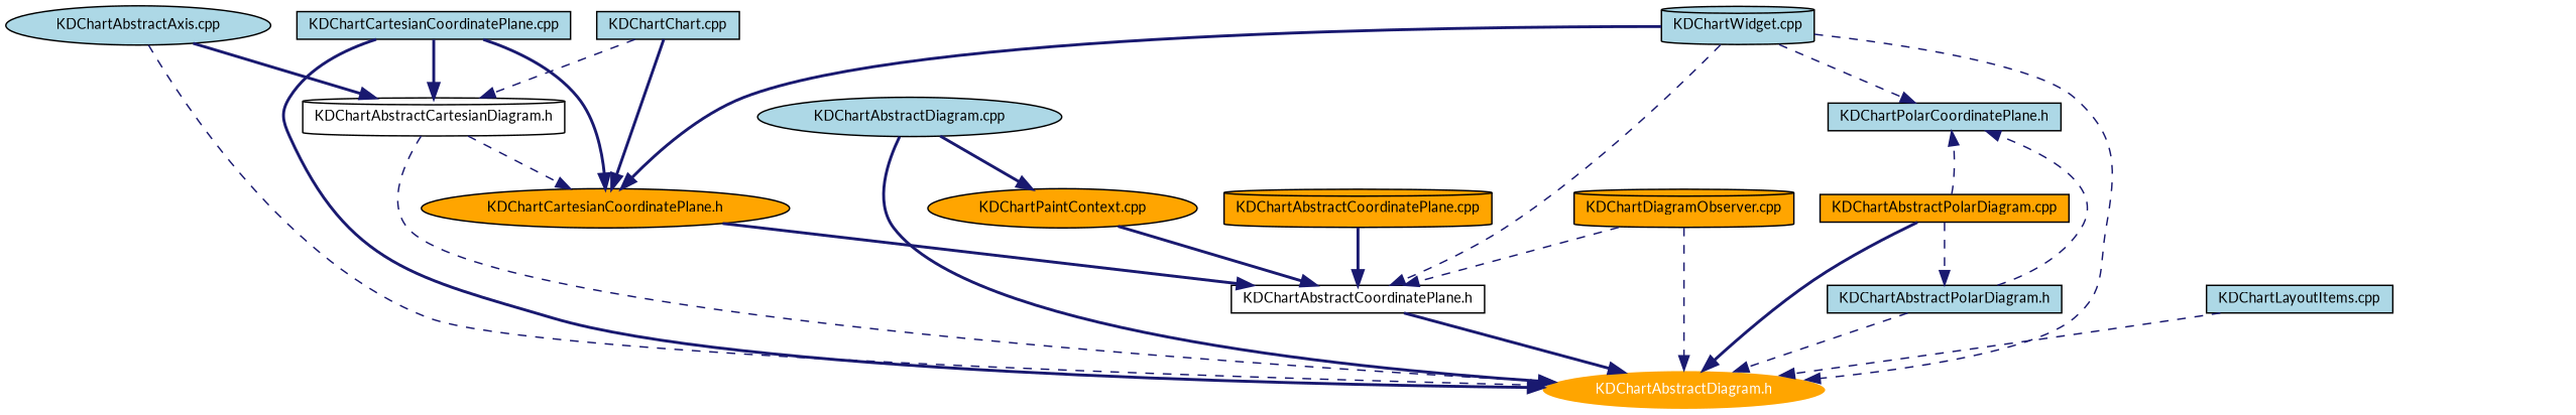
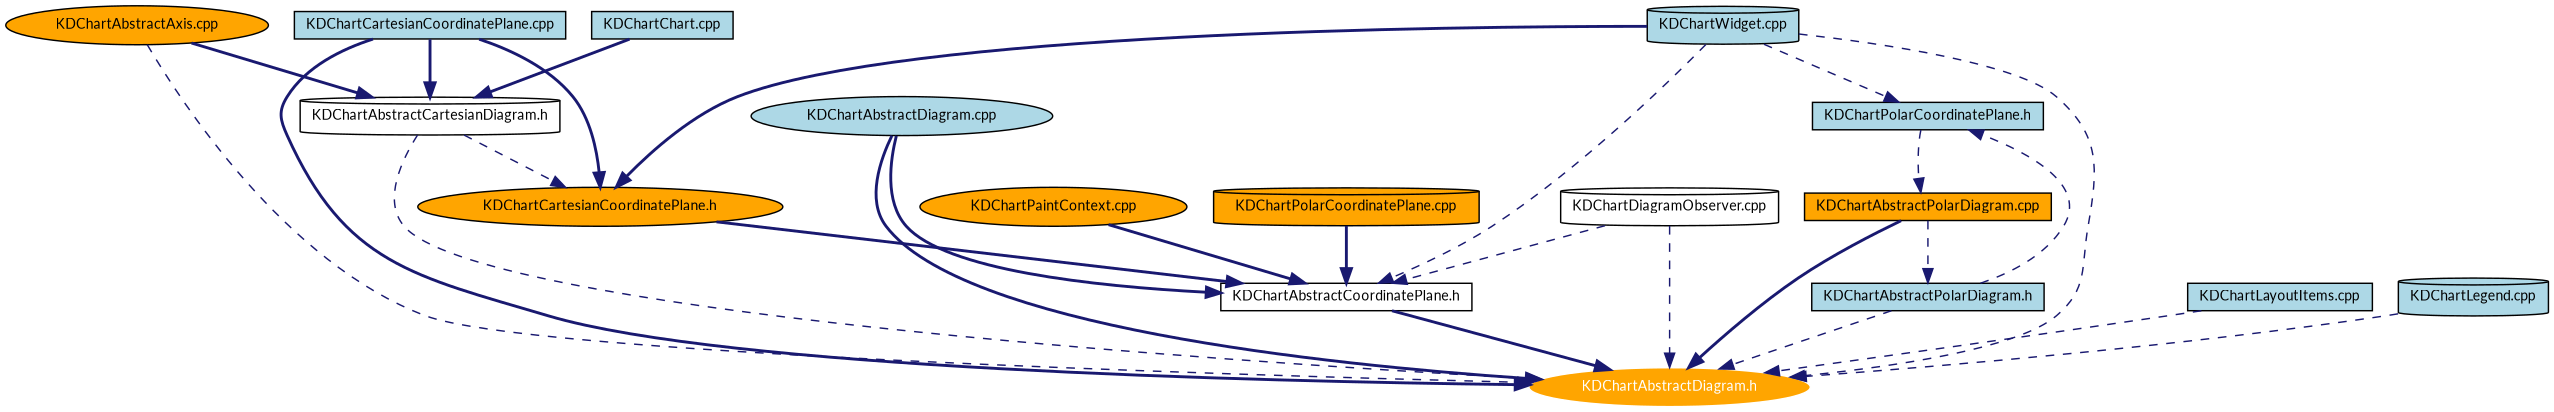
  digraph {
    fontname=Lato
    node [color=black fillcolor=lightblue fontname=Lato fontsize=10 shape=box style=filled]
    edge [color=midnightblue fontname=Lato fontsize=10 labelfontname=Helvetica labelfontsize=10 style=dashed]
    n1 [color=white fillcolor=orange fontcolor=white height=0.2 label="KDChartAbstractDiagram.h" shape=ellipse width=0.4]
-   n2 [height=0.2 label="KDChartAbstractAxis.cpp" shape=ellipse width=0.4]
+   n2 [fillcolor=orange height=0.2 label="KDChartAbstractAxis.cpp" shape=ellipse width=0.4]
    n3 [fillcolor=white height=0.2 label="KDChartAbstractCartesianDiagram.h" shape=cylinder width=0.4]
    n4 [fillcolor=orange height=0.2 label="KDChartCartesianCoordinatePlane.h" shape=ellipse width=0.4]
    n5 [fillcolor=white height=0.2 label="KDChartAbstractCoordinatePlane.h" width=0.4]
    n6 [height=0.2 label="KDChartCartesianCoordinatePlane.cpp" width=0.4]
    n7 [height=0.2 label="KDChartChart.cpp" width=0.4]
    n8 [height=0.2 label="KDChartWidget.cpp" shape=cylinder width=0.4]
    n9 [height=0.2 label="KDChartPolarCoordinatePlane.h" width=0.4]
-   n10 [fillcolor=orange height=0.2 label="KDChartAbstractCoordinatePlane.cpp" shape=cylinder width=0.4]
+   n10 [fillcolor=orange height=0.2 label="KDChartPolarCoordinatePlane.cpp" shape=cylinder width=0.4]
    n11 [height=0.2 label="KDChartAbstractDiagram.cpp" shape=ellipse width=0.4]
    n12 [height=0.2 label="KDChartAbstractPolarDiagram.h" width=0.4]
    n13 [fillcolor=orange height=0.2 label="KDChartAbstractPolarDiagram.cpp" width=0.4]
    n14 [fillcolor=orange height=0.2 label="KDChartPaintContext.cpp" shape=ellipse width=0.4]
-   n15 [fillcolor=orange height=0.2 label="KDChartDiagramObserver.cpp" shape=cylinder width=0.4]
+   n15 [fillcolor=white height=0.2 label="KDChartDiagramObserver.cpp" shape=cylinder width=0.4]
    n16 [height=0.2 label="KDChartLayoutItems.cpp" width=0.4]
+   n17 [height=0.2 label="KDChartLegend.cpp" shape=cylinder width=0.4]
    n2 -> n1
    n2 -> n3 [style=bold]
    n3 -> n1
    n3 -> n4
    n4 -> n5 [style=bold]
    n5 -> n1 [style=bold]
    n6 -> n1 [style=bold]
    n6 -> n3 [style=bold]
    n6 -> n4 [style=bold]
-   n7 -> n3
-   n7 -> n4 [style=bold]
+   n7 -> n3 [style=bold]
    n8 -> n1
    n8 -> n4 [style=bold]
    n8 -> n5
    n8 -> n9
    n10 -> n5 [style=bold]
    n11 -> n1 [style=bold]
-   n11 -> n14 [style=bold]
+   n11 -> n5 [style=bold]
    n12 -> n1
    n12 -> n9
    n13 -> n1 [style=bold]
-   n13 -> n9
+   n9 -> n13
    n13 -> n12
    n14 -> n5 [style=bold]
    n15 -> n1
    n15 -> n5
    n16 -> n1
+   n17 -> n1
  }
